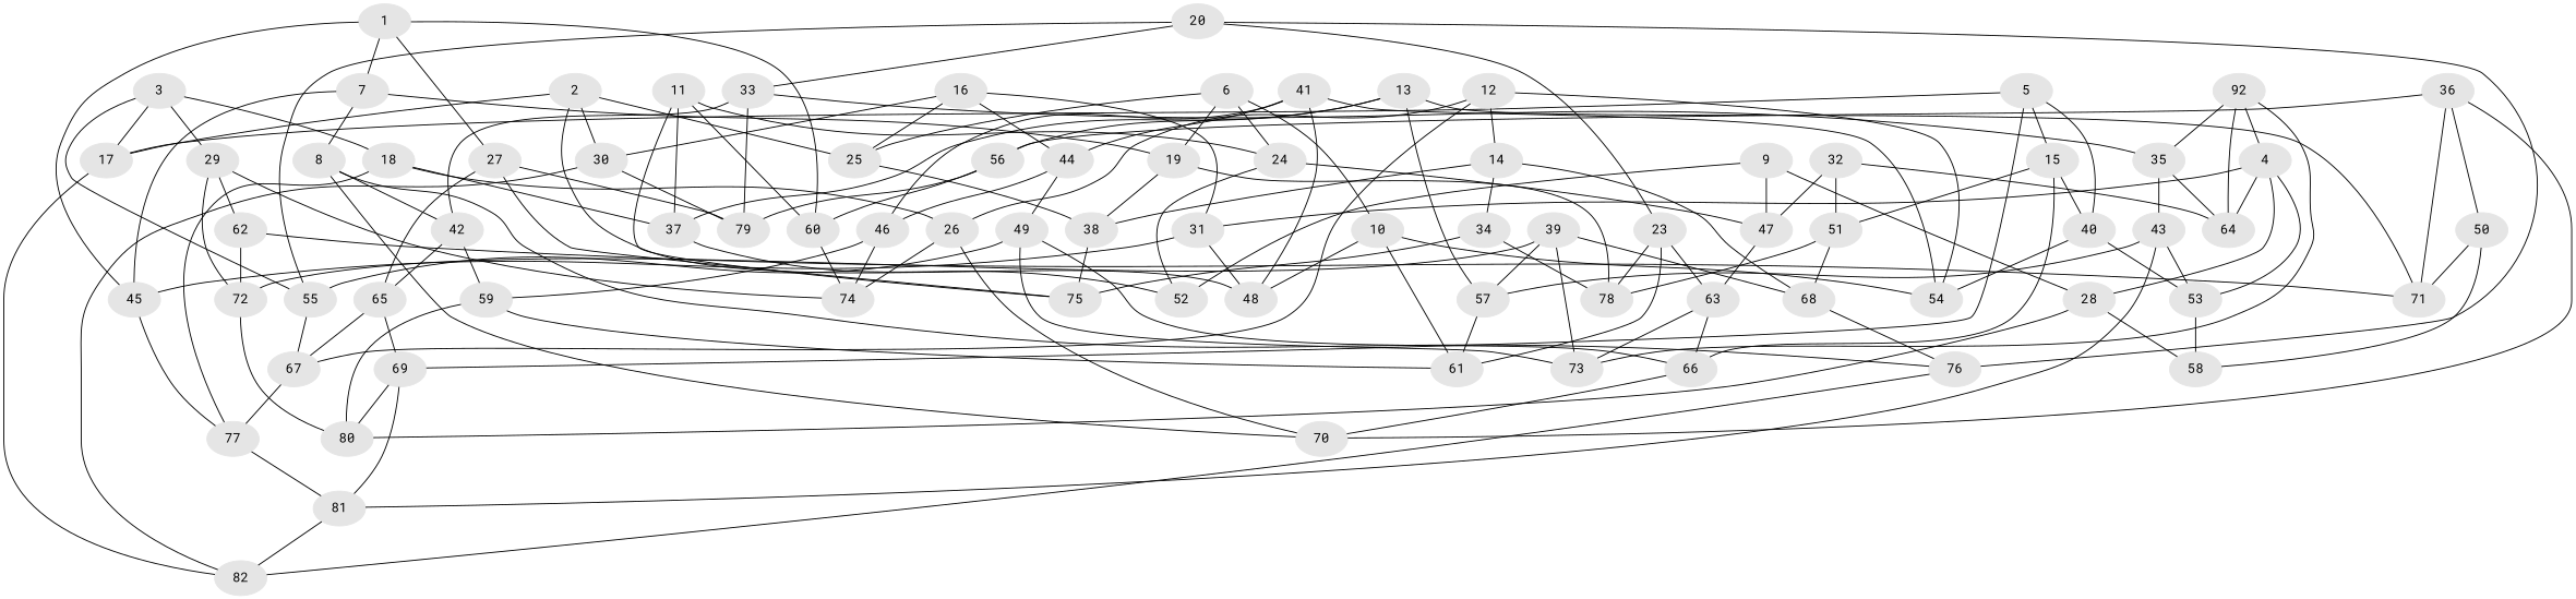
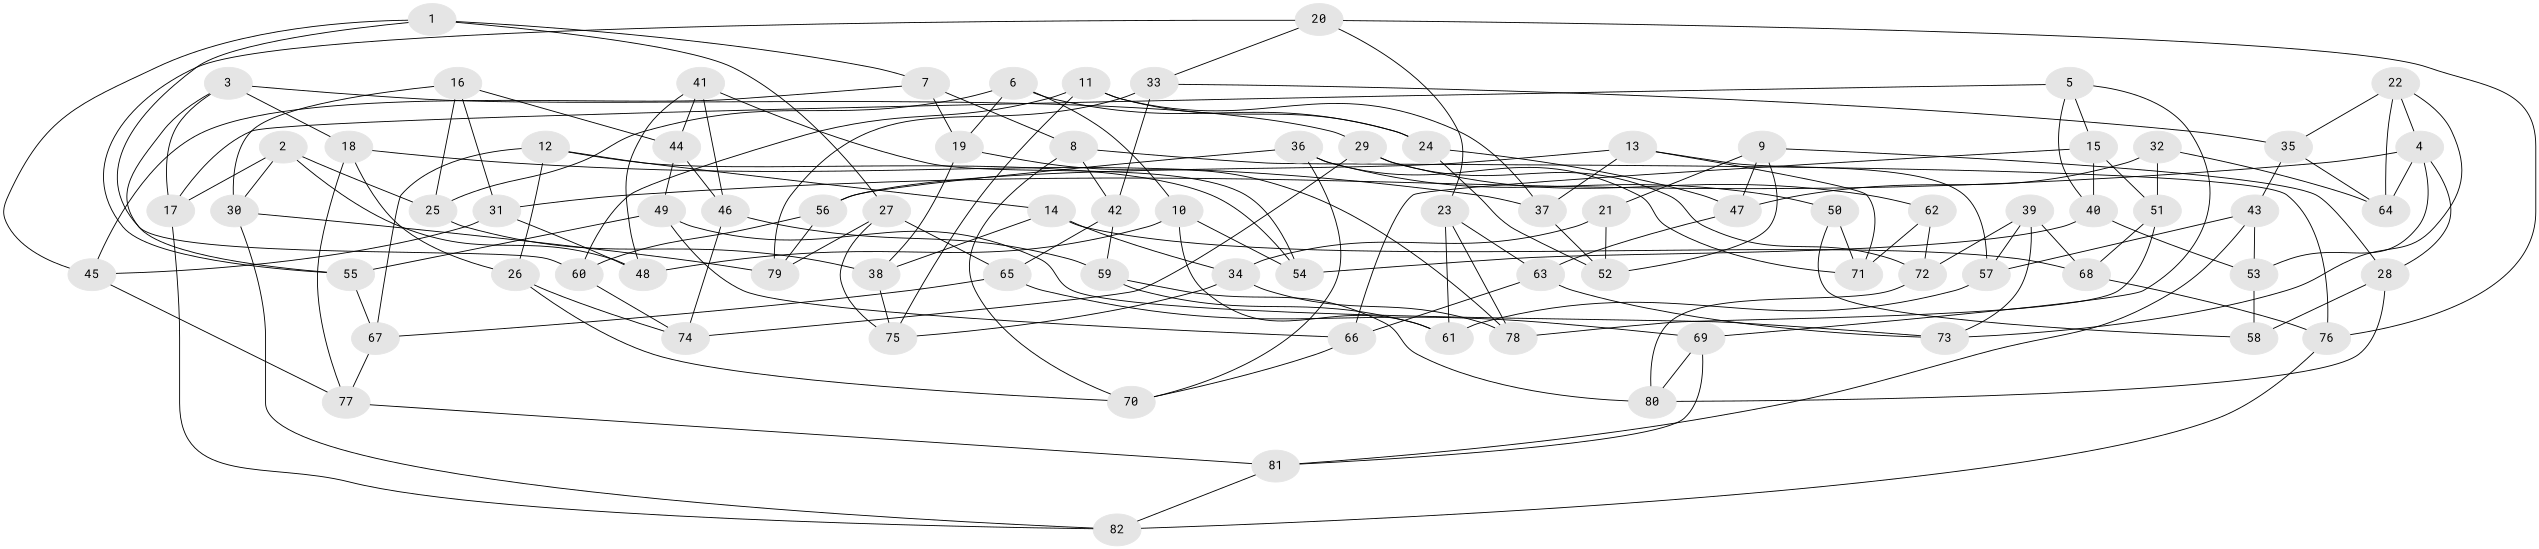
  graph {
    fontname="Roboto Mono"
    node [color=gray90 fontname="Roboto Mono" style=filled]
    edge [fontname="Roboto Mono"]
    1
    7
    27
    45
    60
    19
    8
    75
    65
    79
    77
    74
    2
    17
    25
    30
    48
    82
    38
    3
    18
    29
    55
    37
    26
    62
    72
    67
    4
    28
    31
    53
    64
    58
    80
    5
    15
    40
    69
    51
    66
    54
    81
    6
    10
    24
    61
    78
    47
    52
    42
    70
    76
    59
    9
+   21
    34
    63
    11
    12
    14
    68
    13
    56
    57
    71
    16
    44
    46
    49
    20
    23
    33
    35
    50
-   22 [label=92]
+   22
    73
    32
    43
    36
    39
    41
    1 -- 7
    1 -- 27
    1 -- 45
    1 -- 60
    7 -- 45
    7 -- 19
    7 -- 8
    27 -- 75
    27 -- 65
    27 -- 79
    45 -- 77
    60 -- 74
    19 -- 38
    19 -- 78
    8 -- 42
    8 -- 70
    8 -- 76
    65 -- 67
    65 -- 69
    77 -- 81
    2 -- 17
    2 -- 25
    2 -- 30
    2 -- 48
    17 -- 82
    25 -- 38
    30 -- 79
    30 -- 82
    38 -- 75
    3 -- 17
    3 -- 18
    3 -- 29
    3 -- 55
    18 -- 77
    18 -- 37
    18 -- 26
    29 -- 74
    29 -- 62
    29 -- 72
    55 -- 67
    37 -- 52
    26 -- 74
    26 -- 70
    62 -- 72
    62 -- 71
    72 -- 80
    67 -- 77
    4 -- 28
    4 -- 31
    4 -- 53
    4 -- 64
    28 -- 58
    28 -- 80
    31 -- 45
    31 -- 48
    53 -- 58
    5 -- 17
    5 -- 15
    5 -- 40
    5 -- 69
    15 -- 40
    15 -- 51
    15 -- 66
    40 -- 53
    40 -- 54
    69 -- 80
    69 -- 81
    51 -- 78
    51 -- 68
    66 -- 70
    81 -- 82
    6 -- 19
    6 -- 25
    6 -- 10
    6 -- 24
    10 -- 48
    10 -- 54
    10 -- 61
    24 -- 47
    24 -- 52
    47 -- 63
    42 -- 65
    42 -- 59
    76 -- 82
    59 -- 80
    59 -- 61
    9 -- 28
    9 -- 47
    9 -- 52
+   9 -- 21
+   21 -- 52
+   21 -- 34
    34 -- 75
    34 -- 78
    63 -- 66
    63 -- 73
    11 -- 60
    11 -- 75
    11 -- 37
    11 -- 24
    12 -- 26
    12 -- 67
    12 -- 54
    12 -- 14
    14 -- 38
    14 -- 34
    14 -- 68
    68 -- 76
    13 -- 37
    13 -- 56
    13 -- 57
    13 -- 71
    56 -- 60
    56 -- 79
    57 -- 61
    16 -- 25
    16 -- 30
    16 -- 31
    16 -- 44
    44 -- 46
    44 -- 49
    46 -- 74
    46 -- 59
    49 -- 55
    49 -- 66
    49 -- 73
    20 -- 55
    20 -- 76
    20 -- 23
    20 -- 33
    23 -- 61
    23 -- 78
    23 -- 63
    33 -- 79
    33 -- 42
    33 -- 35
    35 -- 64
    35 -- 43
    50 -- 58
    50 -- 71
    22 -- 4
    22 -- 64
    22 -- 35
    22 -- 73
    32 -- 64
    32 -- 51
    32 -- 47
    43 -- 53
    43 -- 81
    43 -- 57
    36 -- 70
    36 -- 56
    36 -- 71
    36 -- 50
    39 -- 72
    39 -- 68
    39 -- 57
    39 -- 73
    41 -- 48
    41 -- 54
    41 -- 44
    41 -- 46
  }
